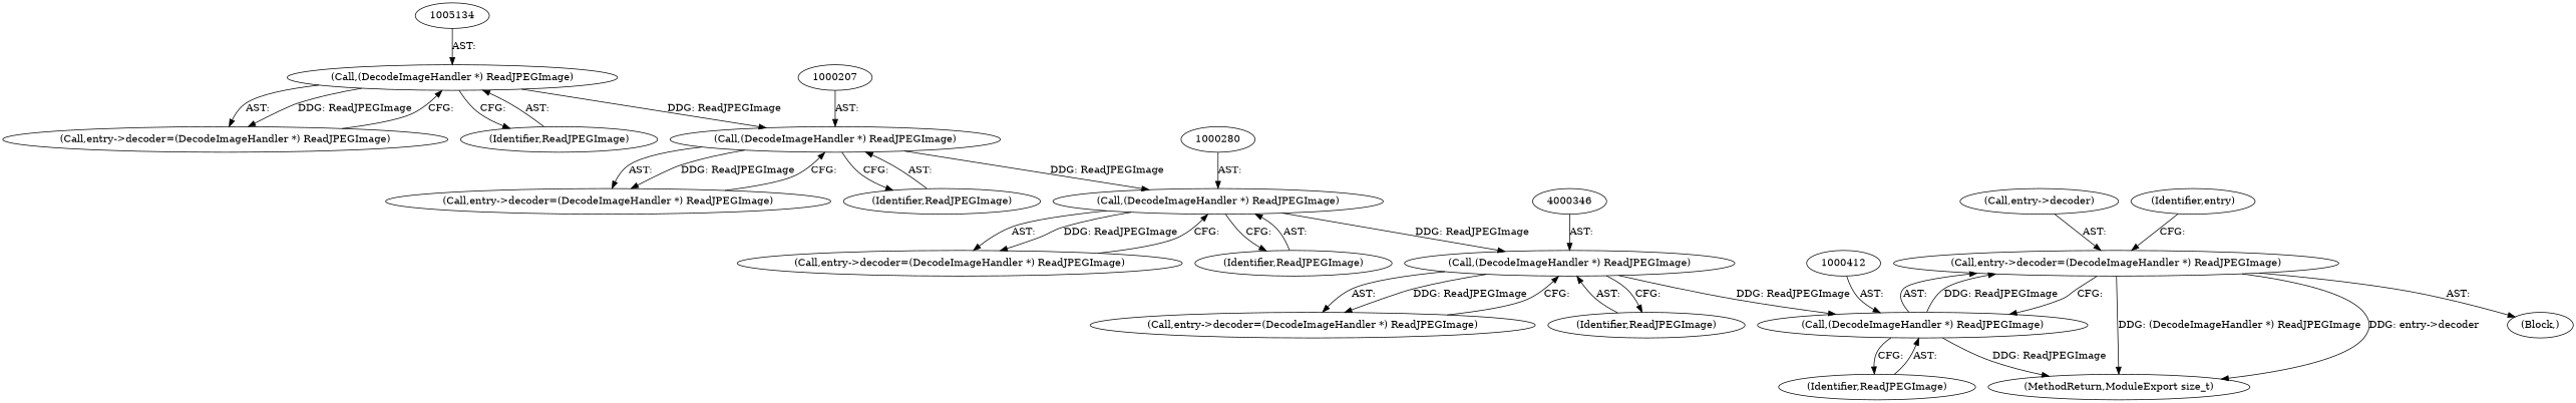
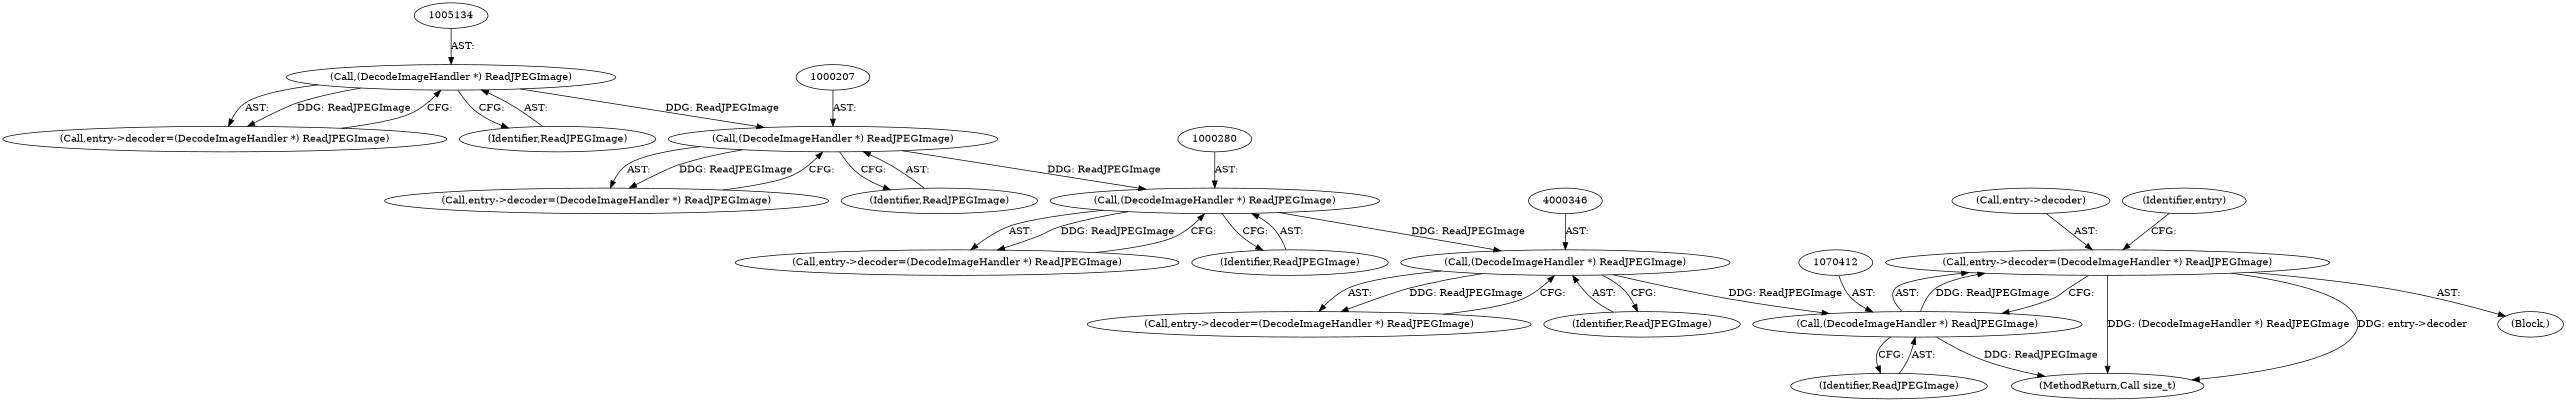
  digraph {
    n1 [label="(Call,entry->decoder=(DecodeImageHandler *) ReadJPEGImage)"]
    n2 [label="(Call,(DecodeImageHandler *) ReadJPEGImage)"]
-   n3 [label="(MethodReturn,ModuleExport size_t)"]
+   n3 [label="(MethodReturn,Call size_t)"]
    n4 [label="(Block,)"]
    n5 [label="(Identifier,ReadJPEGImage)"]
    n6 [label="(Call,(DecodeImageHandler *) ReadJPEGImage)"]
    n7 [label="(Identifier,ReadJPEGImage)"]
    n8 [label="(Call,entry->decoder=(DecodeImageHandler *) ReadJPEGImage)"]
    n9 [label="(Call,(DecodeImageHandler *) ReadJPEGImage)"]
    n10 [label="(Identifier,ReadJPEGImage)"]
    n11 [label="(Call,entry->decoder=(DecodeImageHandler *) ReadJPEGImage)"]
    n12 [label="(Call,(DecodeImageHandler *) ReadJPEGImage)"]
    n13 [label="(Call,entry->decoder=(DecodeImageHandler *) ReadJPEGImage)"]
    n14 [label="(Identifier,ReadJPEGImage)"]
    n15 [label="(Call,(DecodeImageHandler *) ReadJPEGImage)"]
    n16 [label="(Call,entry->decoder=(DecodeImageHandler *) ReadJPEGImage)"]
    n17 [label="(Identifier,ReadJPEGImage)"]
    n18 [label="(Call,entry->decoder)"]
    n19 [label="(Identifier,entry)"]
-   1000412
+   1000412 [label=1070412]
    n21 [label=4000346]
    1000280
    1000207
    n24 [label=1005134]
    n1 -> n2 [label="CFG: "]
    n1 -> n3 [label="DDG: (DecodeImageHandler *) ReadJPEGImage"]
    n1 -> n3 [label="DDG: entry->decoder"]
    n1 -> n4 [label="AST: "]
    n2 -> n1 [label="AST: "]
    n2 -> n1 [label="DDG: ReadJPEGImage"]
    n2 -> n3 [label="DDG: ReadJPEGImage"]
    n2 -> n5 [label="CFG: "]
    n5 -> n2 [label="AST: "]
    n6 -> n2 [label="DDG: ReadJPEGImage"]
    n6 -> n7 [label="CFG: "]
    n6 -> n8 [label="AST: "]
    n6 -> n8 [label="DDG: ReadJPEGImage"]
    n7 -> n6 [label="AST: "]
    n8 -> n6 [label="CFG: "]
    n9 -> n6 [label="DDG: ReadJPEGImage"]
    n9 -> n10 [label="CFG: "]
    n9 -> n11 [label="AST: "]
    n9 -> n11 [label="DDG: ReadJPEGImage"]
    n10 -> n9 [label="AST: "]
    n11 -> n9 [label="CFG: "]
    n12 -> n9 [label="DDG: ReadJPEGImage"]
    n12 -> n13 [label="AST: "]
    n12 -> n13 [label="DDG: ReadJPEGImage"]
    n12 -> n14 [label="CFG: "]
    n13 -> n12 [label="CFG: "]
    n14 -> n12 [label="AST: "]
    n15 -> n12 [label="DDG: ReadJPEGImage"]
    n15 -> n16 [label="AST: "]
    n15 -> n16 [label="DDG: ReadJPEGImage"]
    n15 -> n17 [label="CFG: "]
    n16 -> n15 [label="CFG: "]
    n17 -> n15 [label="AST: "]
    n18 -> n1 [label="AST: "]
    n19 -> n1 [label="CFG: "]
    1000412 -> n2 [label="AST: "]
    n21 -> n6 [label="AST: "]
    1000280 -> n9 [label="AST: "]
    1000207 -> n12 [label="AST: "]
    n24 -> n15 [label="AST: "]
  }
